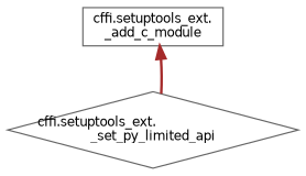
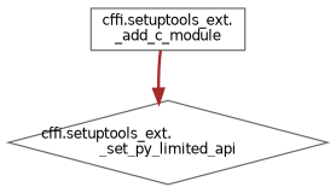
  digraph {
    rankdir=TB
    node [fillcolor=white fontname=Helvetica fontsize=10 style=filled]
    n1 [color=gray40 fontcolor=black height=0.2 label="cffi.setuptools_ext.\l_add_c_module" shape=box width=0.4]
    n2 [color=grey40 height=0.2 label="cffi.setuptools_ext.\l_set_py_limited_api" shape=diamond width=0.4]
-   n2 -> n1 [color=brown fontname=Helvetica fontsize=10 labelfontname=Helvetica labelfontsize=10 style=bold]
+   n1 -> n2 [color=brown fontname=Helvetica fontsize=10 labelfontname=Helvetica labelfontsize=10 style=bold]
  }
